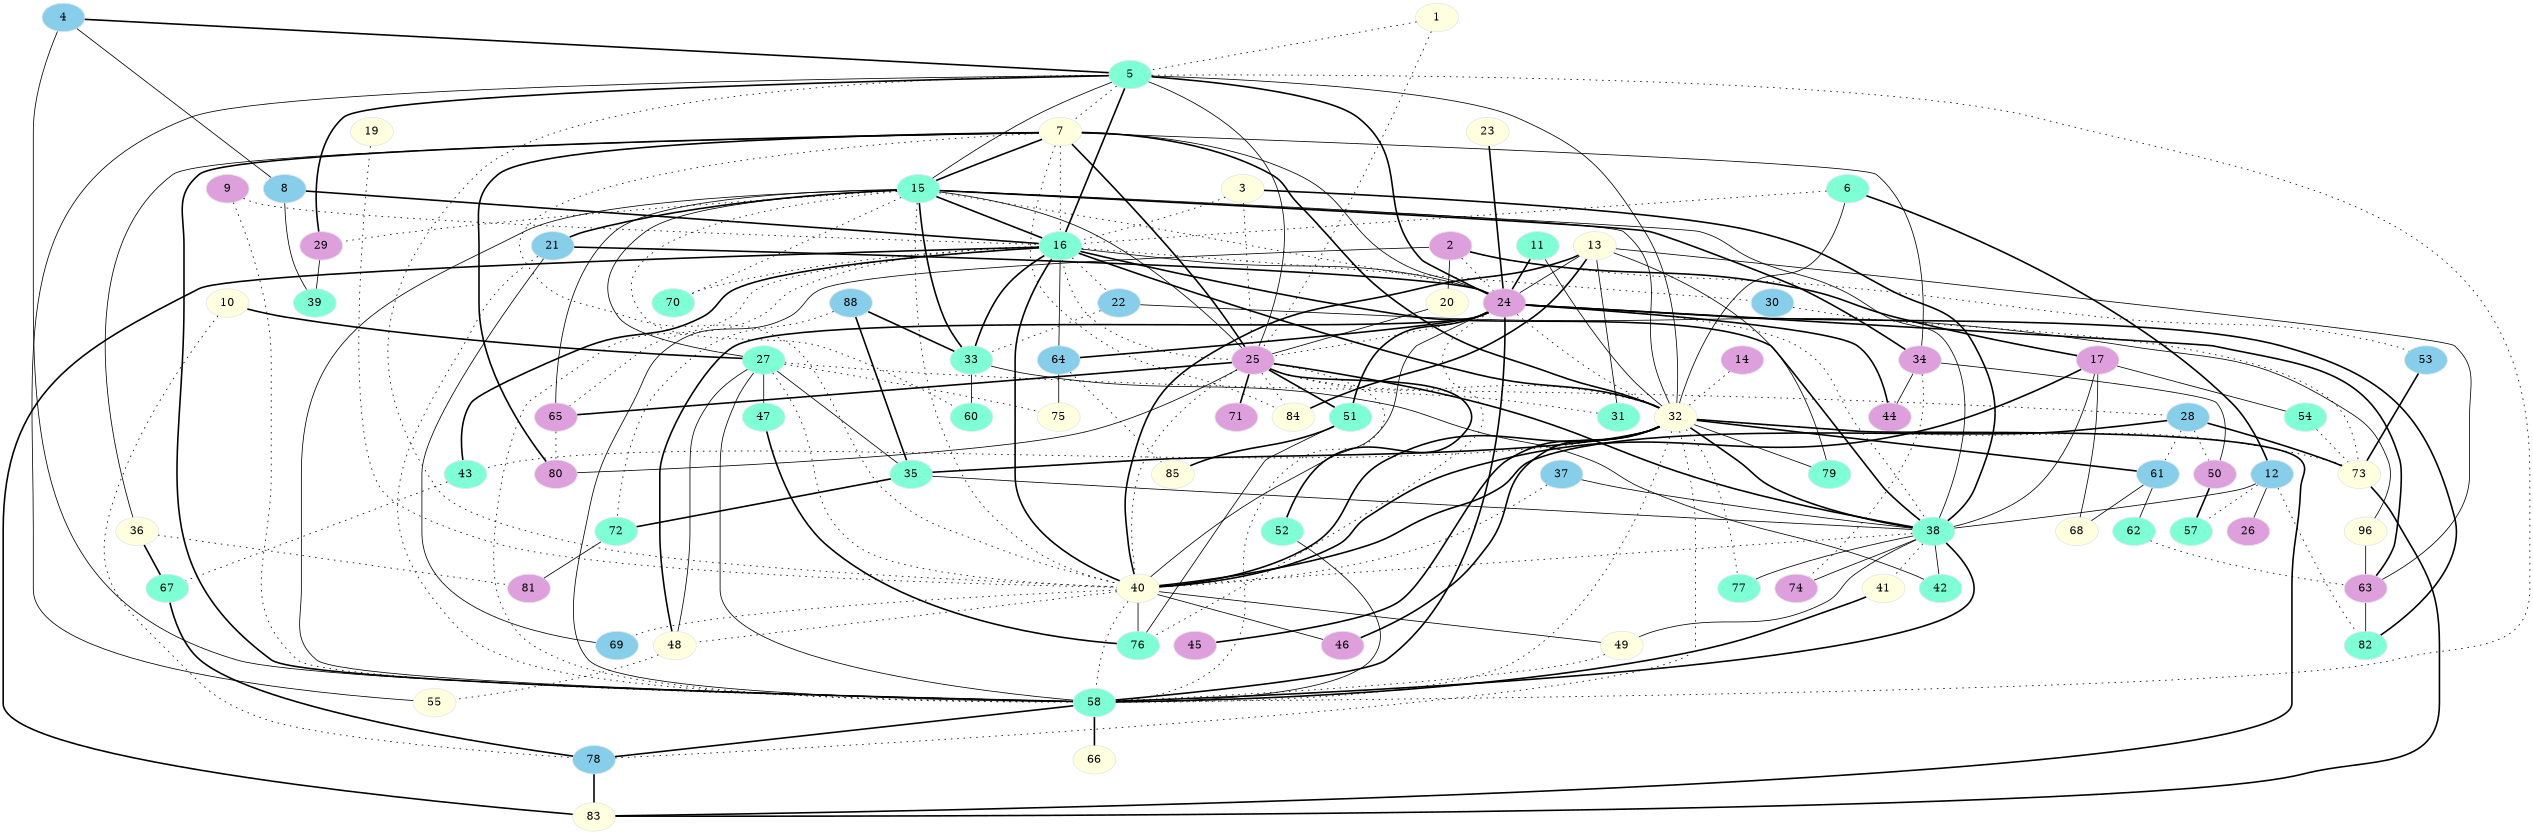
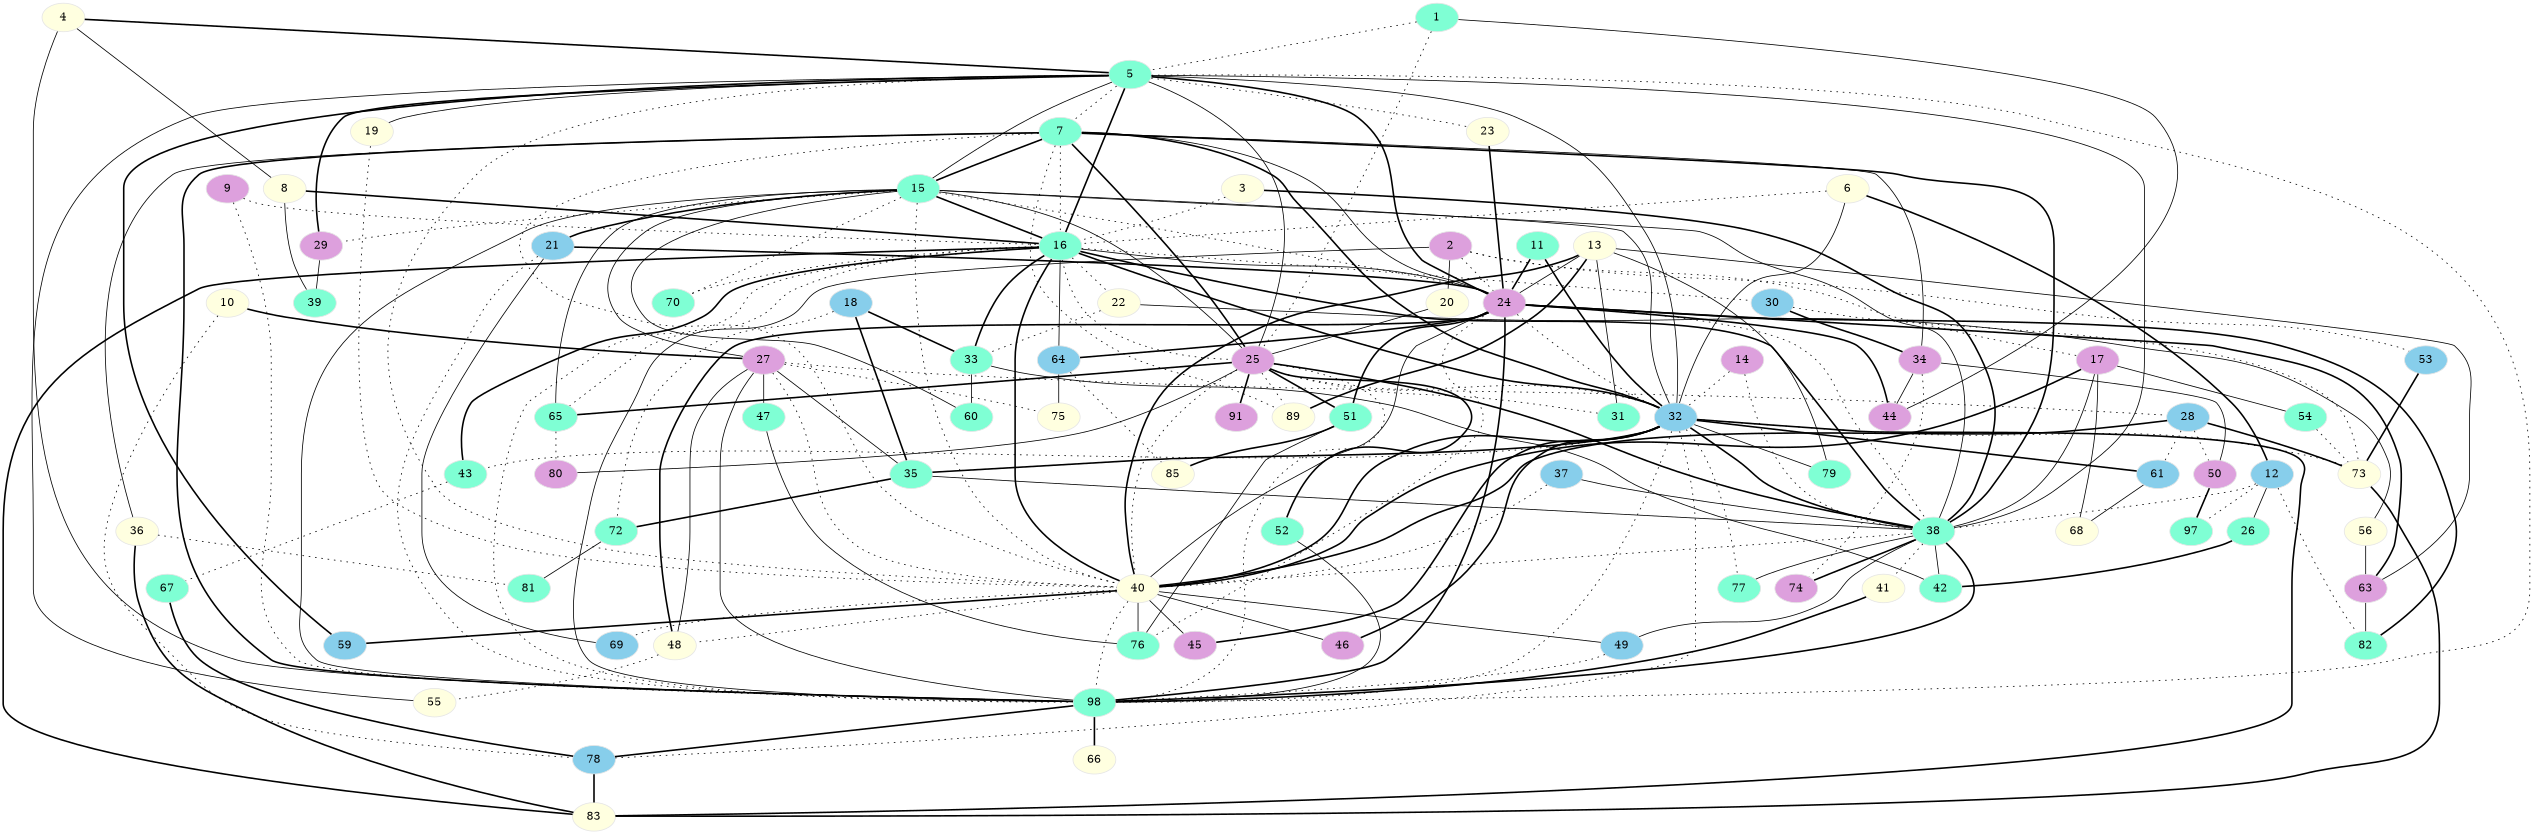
  graph {
    node [color=gray90 fillcolor=aquamarine style=filled]
    edge [style=dotted weight=1.0]
-   1 [fillcolor=lightyellow]
+   1
    5
    25 [fillcolor=plum]
    44 [fillcolor=plum]
    24 [fillcolor=plum]
-   58
+   58 [label=98]
    16
    38
-   7 [fillcolor=lightyellow]
+   7
    15
    19 [fillcolor=lightyellow]
    23 [fillcolor=lightyellow]
    29 [fillcolor=plum]
-   32 [fillcolor=lightyellow]
+   32 [fillcolor=skyblue]
    40 [fillcolor=lightyellow]
    55 [fillcolor=lightyellow]
-   84 [fillcolor=lightyellow]
+   59 [fillcolor=skyblue]
+   84 [fillcolor=lightyellow label=89]
    31
-   65 [fillcolor=plum]
+   65
    51
    52
-   71 [fillcolor=plum]
+   71 [fillcolor=plum label=91]
    80 [fillcolor=plum]
    2 [fillcolor=plum]
    17 [fillcolor=plum]
    20 [fillcolor=lightyellow]
    53 [fillcolor=skyblue]
    54
    68 [fillcolor=lightyellow]
    82
    63 [fillcolor=plum]
    64 [fillcolor=skyblue]
    48 [fillcolor=lightyellow]
    76
    73 [fillcolor=lightyellow]
    78 [fillcolor=skyblue]
    66 [fillcolor=lightyellow]
    3 [fillcolor=lightyellow]
    33
    70
-   22 [fillcolor=skyblue]
+   22 [fillcolor=lightyellow]
    30 [fillcolor=skyblue]
    43
    83 [fillcolor=lightyellow]
    42
    77
    74 [fillcolor=plum]
    41 [fillcolor=lightyellow]
-   49 [fillcolor=lightyellow]
-   4 [fillcolor=skyblue]
-   8 [fillcolor=skyblue]
+   49 [fillcolor=skyblue]
+   4 [fillcolor=lightyellow]
+   8 [fillcolor=lightyellow]
    39
    34 [fillcolor=plum]
    36 [fillcolor=lightyellow]
-   27
+   27 [fillcolor=plum]
    21 [fillcolor=skyblue]
    60
    79
    35
    61 [fillcolor=skyblue]
    45 [fillcolor=plum]
    46 [fillcolor=plum]
    69 [fillcolor=skyblue]
-   6
+   6 [fillcolor=lightyellow]
    12 [fillcolor=skyblue]
-   26 [fillcolor=plum]
-   57
+   26
+   57 [label=97]
    50 [fillcolor=plum]
-   81 [fillcolor=plum]
+   81
    9 [fillcolor=plum]
    10 [fillcolor=lightyellow]
    28 [fillcolor=skyblue]
    47
    75 [fillcolor=lightyellow]
    11
    13 [fillcolor=lightyellow]
    14 [fillcolor=plum]
-   56 [fillcolor=lightyellow label=96]
+   56 [fillcolor=lightyellow]
    67
    85 [fillcolor=lightyellow]
-   18 [fillcolor=skyblue label=88]
+   18 [fillcolor=skyblue]
    72
-   62
    37 [fillcolor=skyblue]
    1 -- 5
    1 -- 25
+   1 -- 44 [style=solid]
    5 -- 25 [style=solid]
    5 -- 24 [style=bold weight=2.0]
    5 -- 58
    5 -- 16 [style=bold]
+   5 -- 38 [style=solid]
    5 -- 7
    5 -- 15 [style=solid weight=2.0]
+   5 -- 19 [style=solid]
+   5 -- 23
    5 -- 29 [style=bold]
    5 -- 32 [style=solid]
    5 -- 40
    5 -- 55 [style=solid]
+   5 -- 59 [style=bold]
    25 -- 58
    25 -- 38 [style=bold]
    25 -- 32
    25 -- 40
    25 -- 84
    25 -- 31
    25 -- 65 [style=bold]
    25 -- 51 [style=bold]
    25 -- 52 [style=bold]
    25 -- 71 [style=bold]
    25 -- 80 [style=solid]
-   24 -- 25
    24 -- 44 [style=bold]
    24 -- 58 [style=bold weight=2.0]
    24 -- 38 [weight=2.0]
    24 -- 32
    24 -- 40 [style=solid weight=3.0]
    24 -- 51 [style=bold]
    24 -- 82 [style=bold]
    24 -- 63 [style=bold]
    24 -- 64 [style=bold]
    24 -- 48 [style=bold]
    24 -- 76
    58 -- 78 [style=bold]
    58 -- 66 [style=bold weight=2.0]
    16 -- 25 [weight=2.0]
    16 -- 24 [style=solid weight=2.0]
    16 -- 58
    16 -- 38 [style=bold]
    16 -- 32 [style=bold]
    16 -- 40 [style=bold]
    16 -- 65
    16 -- 64 [style=solid]
    16 -- 33 [style=bold]
    16 -- 70 [weight=2.0]
    16 -- 22
    16 -- 30
    16 -- 43 [style=bold]
    16 -- 83 [style=bold]
    38 -- 58 [style=bold]
    38 -- 40
    38 -- 42 [style=solid]
    38 -- 77 [style=solid]
-   38 -- 74 [style=solid]
+   38 -- 74 [style=bold]
    38 -- 41
    38 -- 49 [style=solid]
    7 -- 25 [style=bold]
    7 -- 24 [style=solid]
    7 -- 58 [style=bold]
    7 -- 16 [weight=2.0]
-   7 -- 80 [style=bold]
+   7 -- 38 [style=bold]
    7 -- 15 [style=bold]
    7 -- 32 [style=bold weight=2.0]
    7 -- 40
    7 -- 84
    7 -- 34 [style=solid]
    7 -- 36 [style=solid]
    15 -- 25 [style=solid]
    15 -- 24
    15 -- 58 [style=solid]
    15 -- 16 [style=bold]
    15 -- 38 [style=solid]
    15 -- 29
    15 -- 32 [style=solid]
    15 -- 40
    15 -- 65 [style=solid]
-   15 -- 33 [style=bold weight=2.0]
    15 -- 70
-   15 -- 34 [style=bold]
+   30 -- 34 [style=bold]
    15 -- 27 [style=solid]
    15 -- 21 [style=bold]
-   15 -- 60
+   15 -- 60 [style=solid]
    19 -- 40
    23 -- 24 [style=bold]
    29 -- 39 [style=solid]
    32 -- 58
    32 -- 38 [style=bold]
    32 -- 40 [style=bold]
    32 -- 73
    32 -- 78
    32 -- 43
    32 -- 83 [style=bold]
    32 -- 77
    32 -- 79 [style=solid]
    32 -- 35 [style=bold]
    32 -- 61 [style=bold]
    32 -- 45 [style=bold]
    32 -- 46 [style=bold]
    40 -- 58
+   40 -- 59 [style=bold]
    40 -- 48
    40 -- 76 [style=solid weight=2.0]
    40 -- 49 [style=solid]
+   40 -- 45 [style=solid]
    40 -- 46 [style=solid]
    40 -- 69
    65 -- 80
    51 -- 76 [style=solid]
    51 -- 85 [style=bold]
    52 -- 58 [style=solid]
    2 -- 24
    2 -- 58 [style=solid]
-   2 -- 17 [style=bold]
+   2 -- 17
    2 -- 20 [style=solid]
    2 -- 53
    17 -- 38 [style=solid]
    17 -- 40 [style=bold]
    17 -- 54 [style=solid]
    17 -- 68 [style=solid]
    20 -- 25 [style=solid]
    53 -- 73 [style=bold]
    54 -- 73
    63 -- 82 [style=solid]
    64 -- 75 [style=solid]
    64 -- 85
    48 -- 55
    73 -- 83 [style=bold]
    78 -- 83 [style=bold]
-   3 -- 25
    3 -- 16
    3 -- 38 [style=bold]
    33 -- 42 [style=solid]
    33 -- 60 [style=solid]
    22 -- 33
    22 -- 56 [style=solid]
    30 -- 73
    43 -- 67
    41 -- 58 [style=bold]
    49 -- 58
    4 -- 5 [style=bold]
    4 -- 58 [style=solid]
    4 -- 8 [style=solid]
    8 -- 16 [style=bold]
    8 -- 39 [style=solid]
    34 -- 44 [style=solid]
    34 -- 74
    34 -- 50 [style=solid]
-   36 -- 67 [style=bold]
+   36 -- 83 [style=bold]
    36 -- 81
    27 -- 58 [style=solid]
    27 -- 40
    27 -- 48 [style=solid]
    27 -- 35 [style=solid]
    27 -- 28
    27 -- 47 [style=solid weight=2.0]
    27 -- 75
    21 -- 24 [style=bold]
    21 -- 58
    21 -- 69 [style=solid]
    35 -- 38 [style=solid]
    35 -- 72 [style=bold]
    61 -- 68 [style=solid]
-   61 -- 62 [style=solid]
    6 -- 16
    6 -- 32 [style=solid]
    6 -- 12 [style=bold]
-   12 -- 38 [style=solid]
+   12 -- 38
    12 -- 82
    12 -- 26 [style=solid]
    12 -- 57
+   26 -- 42 [style=bold]
    50 -- 57 [style=bold]
    9 -- 58
    9 -- 16
    10 -- 78
    10 -- 27 [style=bold]
    28 -- 40 [style=bold]
    28 -- 73 [style=bold]
    28 -- 61
    28 -- 50
-   47 -- 76 [style=bold]
+   47 -- 76 [style=solid]
    11 -- 24 [style=bold]
-   11 -- 32 [style=solid]
+   11 -- 32 [style=bold]
    13 -- 24 [style=solid]
    13 -- 40 [style=bold]
    13 -- 84 [style=bold]
    13 -- 31 [style=solid]
    13 -- 63 [style=solid]
    13 -- 79 [style=solid]
+   14 -- 38
    14 -- 32
    56 -- 63 [style=solid]
    67 -- 78 [style=bold]
    18 -- 33 [style=bold]
    18 -- 35 [style=bold]
    18 -- 72
    72 -- 81 [style=solid]
-   62 -- 63
    37 -- 38 [style=solid]
    37 -- 40
  }
